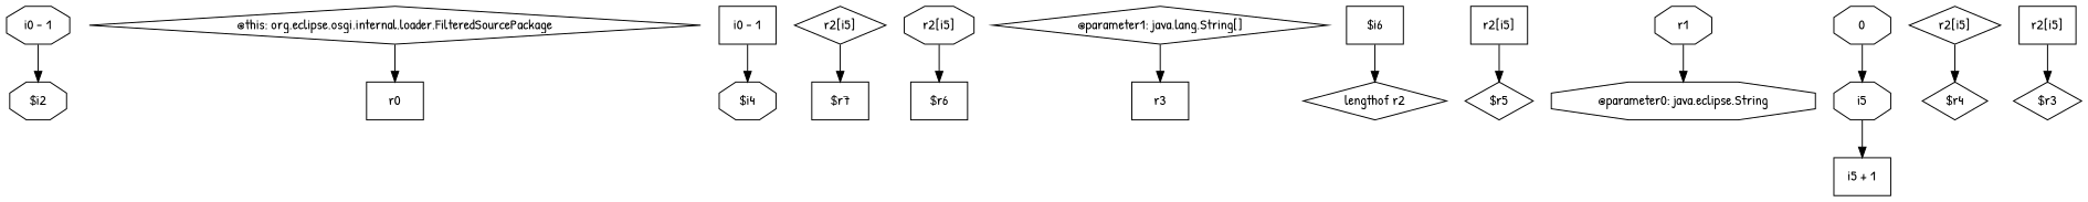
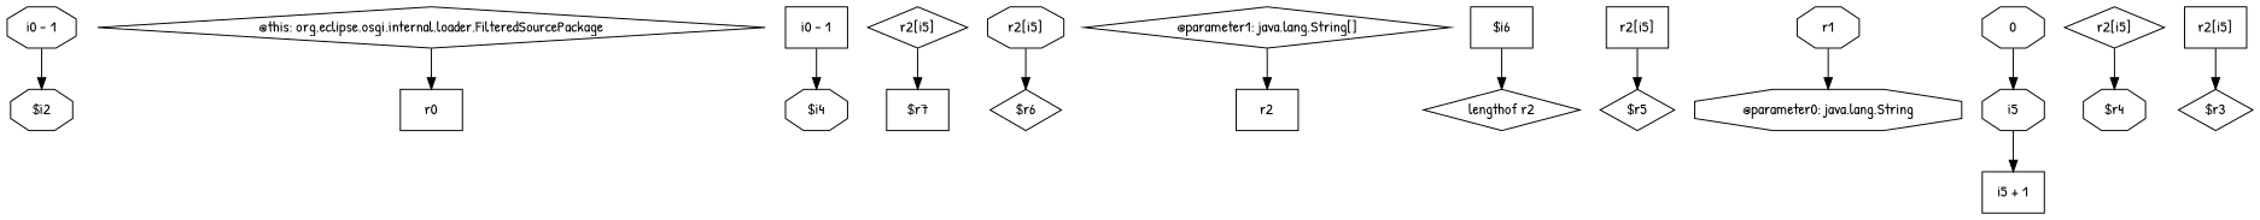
  digraph {
    fontname="Patrick Hand"
    node [fontname="Patrick Hand" shape=box]
    edge [fontname="Patrick Hand"]
    n1 [label="i0 - 1" shape=octagon]
    n2 [label="$i2" shape=octagon]
    n3 [label="@this: org.eclipse.osgi.internal.loader.FilteredSourcePackage" shape=diamond]
    n4 [label=r0]
    n5 [label="i0 - 1"]
    n6 [label="$i4" shape=octagon]
    n7 [label="r2[i5]" shape=diamond]
    n8 [label="$r7"]
    n9 [label="r2[i5]" shape=octagon]
-   n10 [label="$r6"]
+   n10 [label="$r6" shape=diamond]
    n11 [label="@parameter1: java.lang.String[]" shape=diamond]
-   n12 [label=r3]
+   n12 [label=r2]
    n13 [label="lengthof r2" shape=diamond]
    n14 [label="$i6"]
    n15 [label="r2[i5]"]
    n16 [label="$r5" shape=diamond]
-   n17 [label="@parameter0: java.eclipse.String" shape=octagon]
+   n17 [label="@parameter0: java.lang.String" shape=octagon]
    n18 [label=r1 shape=octagon]
    n19 [label=0 shape=octagon]
    n20 [label=i5 shape=octagon]
    n21 [label="i5 + 1"]
    n22 [label="r2[i5]" shape=diamond]
-   n23 [label="$r4" shape=diamond]
+   n23 [label="$r4" shape=octagon]
    n24 [label="r2[i5]"]
    n25 [label="$r3" shape=diamond]
    n1 -> n2
    n3 -> n4
    n5 -> n6
    n7 -> n8
    n9 -> n10
    n11 -> n12
    n14 -> n13
    n15 -> n16
    n18 -> n17
    n19 -> n20
    n20 -> n21
    n22 -> n23
    n24 -> n25
  }
